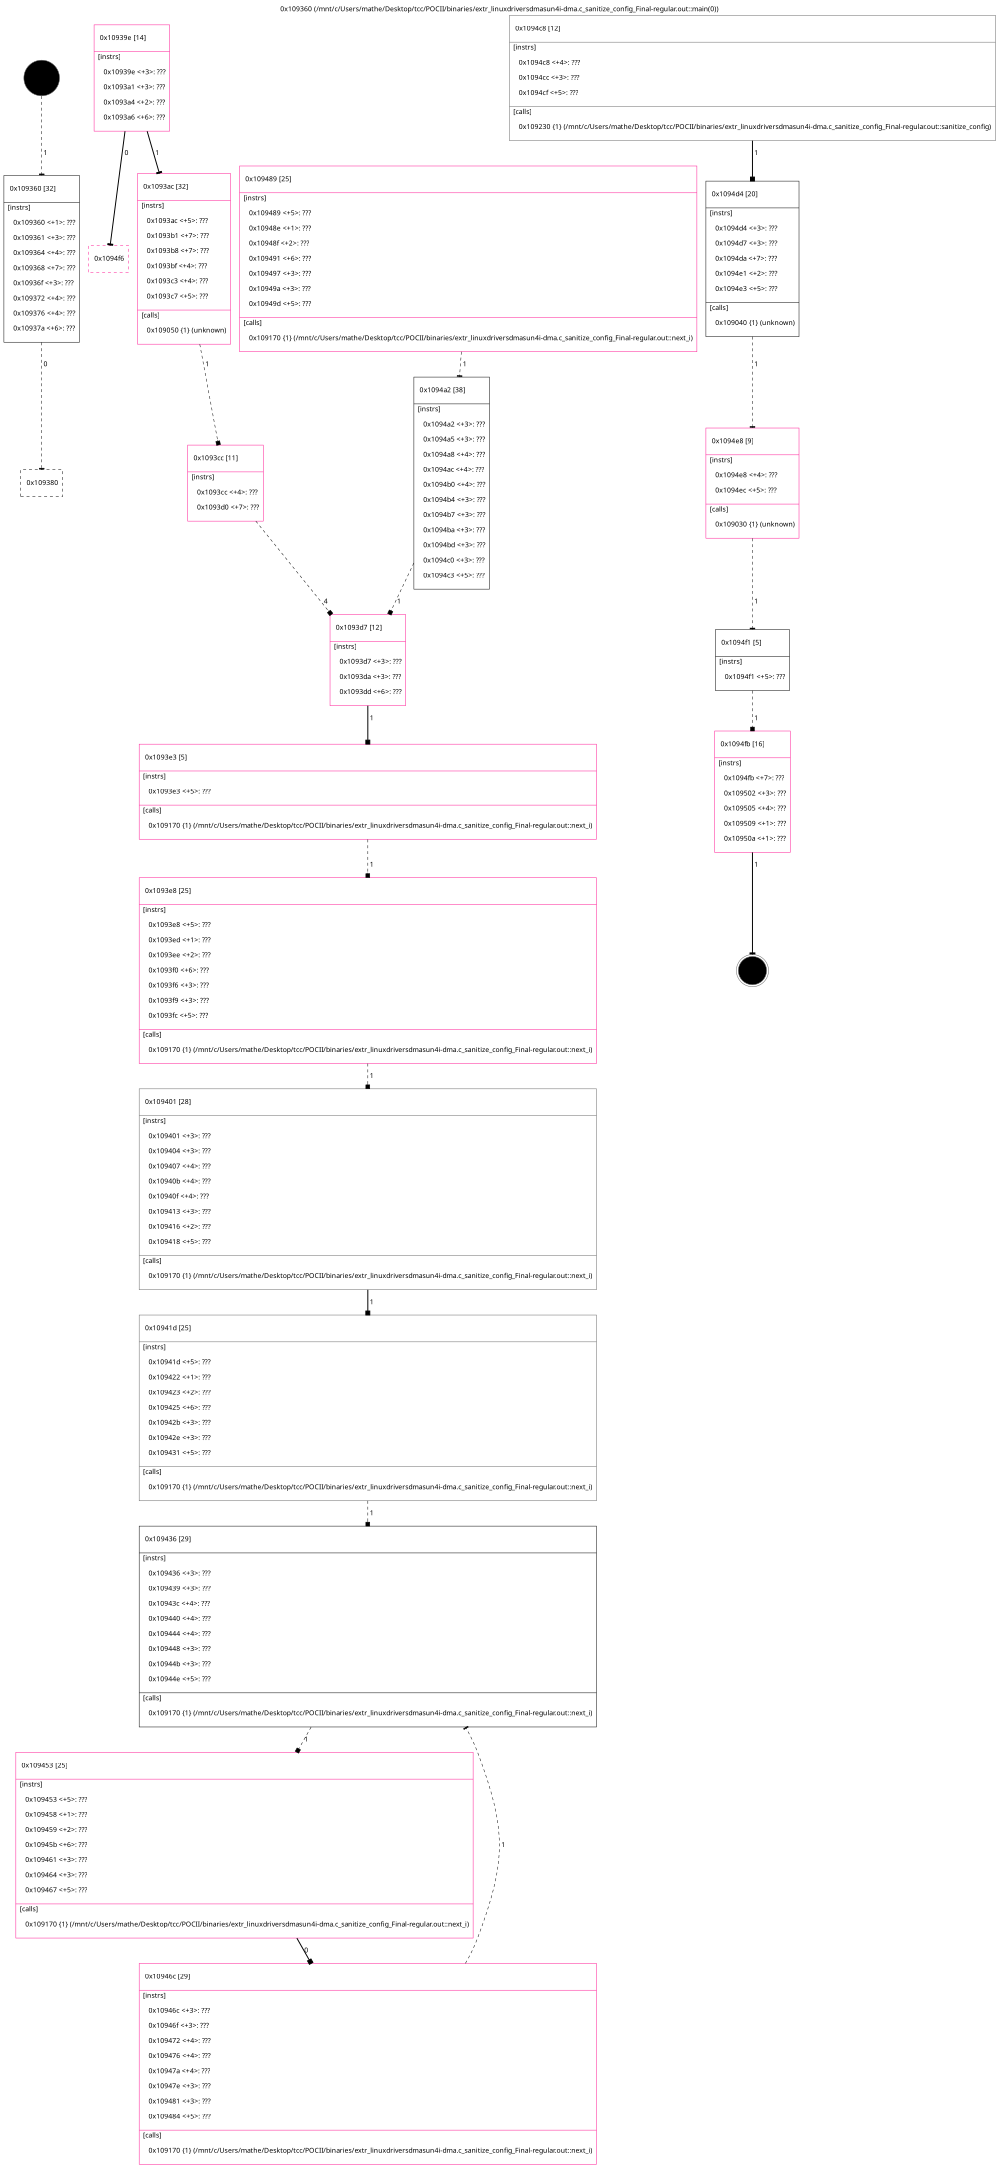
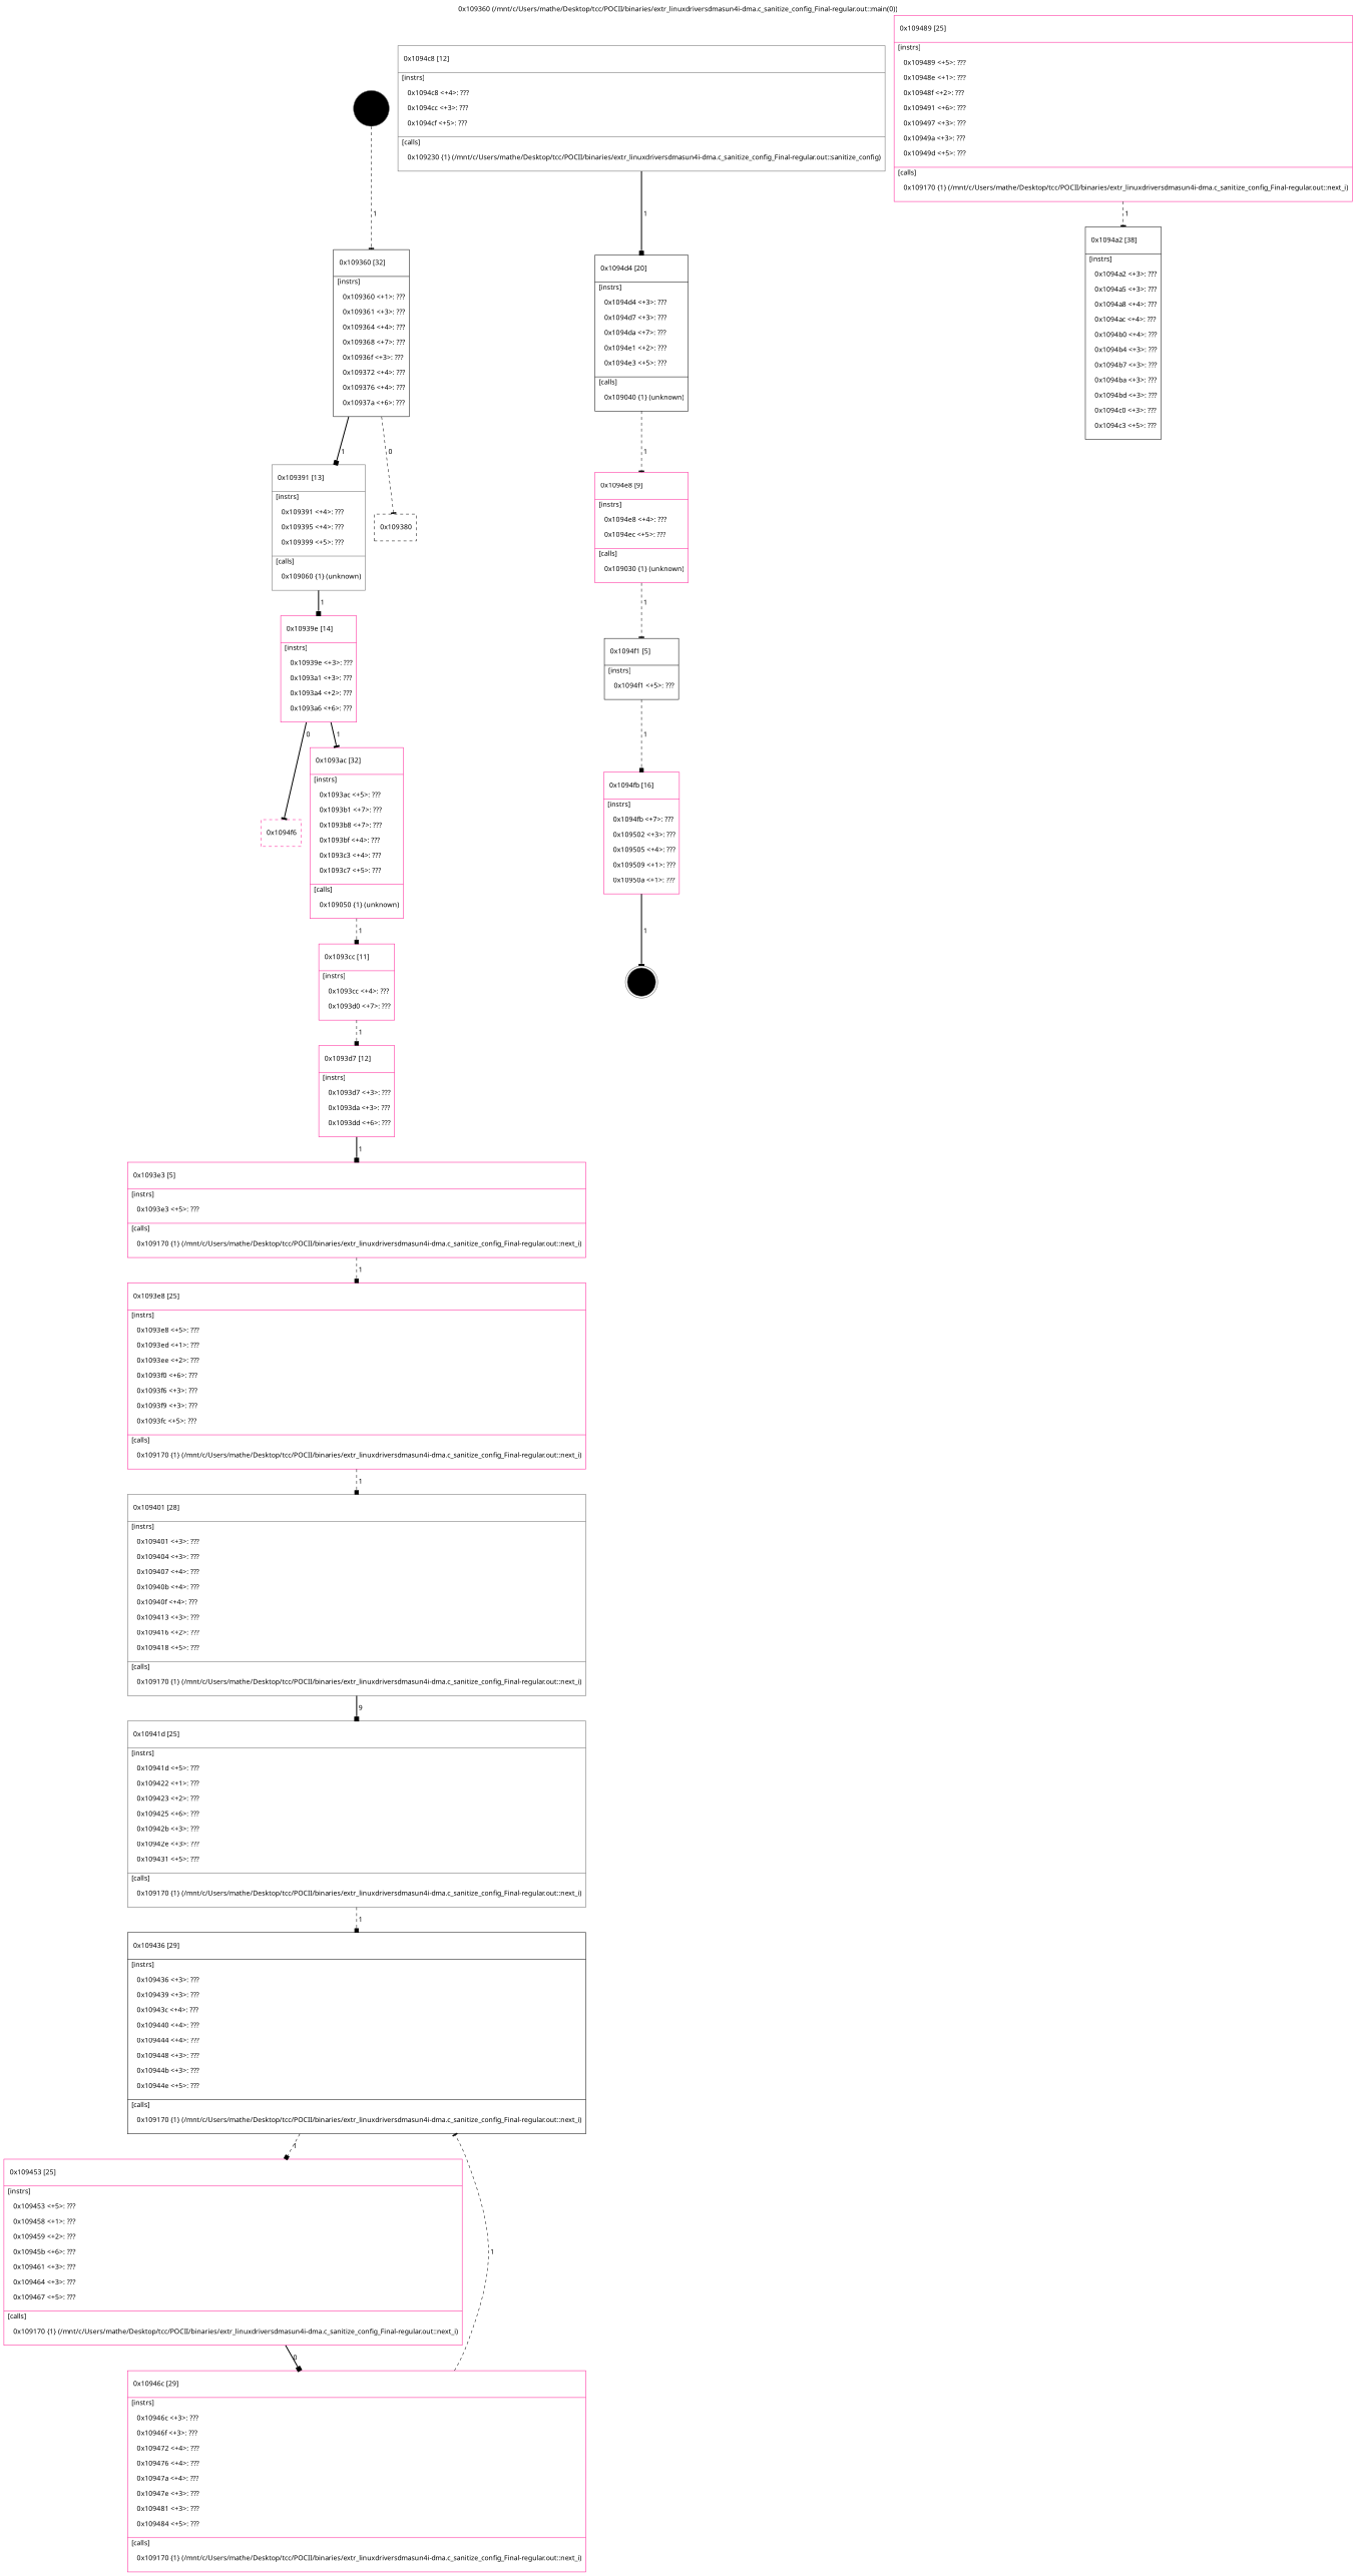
  digraph {
    fontname="Noto Sans"
    label="0x109360 (/mnt/c/Users/mathe/Desktop/tcc/POCII/binaries/extr_linuxdriversdmasun4i-dma.c_sanitize_config_Final-regular.out::main(0))"
    labelloc=t
    node [color=deeppink fontname="Noto Sans" shape=record]
    edge [arrowhead=box fontname="Noto Sans" style=dashed]
    Entry [color=gray40 fillcolor=black height=0.3 shape=circle style=filled width=0.3]
    n2 [color=black label="{\n     0x109360 [32]\l\n     | [instrs]\l\n     &nbsp;&nbsp;0x109360 \<+1\>: ???\l\n     &nbsp;&nbsp;0x109361 \<+3\>: ???\l\n     &nbsp;&nbsp;0x109364 \<+4\>: ???\l\n     &nbsp;&nbsp;0x109368 \<+7\>: ???\l\n     &nbsp;&nbsp;0x10936f \<+3\>: ???\l\n     &nbsp;&nbsp;0x109372 \<+4\>: ???\l\n     &nbsp;&nbsp;0x109376 \<+4\>: ???\l\n     &nbsp;&nbsp;0x10937a \<+6\>: ???\l\n  }"]
+   n3 [color=gray40 label="{\n     0x109391 [13]\l\n     | [instrs]\l\n     &nbsp;&nbsp;0x109391 \<+4\>: ???\l\n     &nbsp;&nbsp;0x109395 \<+4\>: ???\l\n     &nbsp;&nbsp;0x109399 \<+5\>: ???\l\n     | [calls]\l\n     &nbsp;&nbsp;0x109060 \{1\} (unknown)\l\n  }"]
    n4 [color=black label="{\n     0x109380\l\n  }" style=dashed]
    n5 [label="{\n     0x10939e [14]\l\n     | [instrs]\l\n     &nbsp;&nbsp;0x10939e \<+3\>: ???\l\n     &nbsp;&nbsp;0x1093a1 \<+3\>: ???\l\n     &nbsp;&nbsp;0x1093a4 \<+2\>: ???\l\n     &nbsp;&nbsp;0x1093a6 \<+6\>: ???\l\n  }"]
    n6 [label="{\n     0x1094f6\l\n  }" style=dashed]
    n7 [label="{\n     0x1093ac [32]\l\n     | [instrs]\l\n     &nbsp;&nbsp;0x1093ac \<+5\>: ???\l\n     &nbsp;&nbsp;0x1093b1 \<+7\>: ???\l\n     &nbsp;&nbsp;0x1093b8 \<+7\>: ???\l\n     &nbsp;&nbsp;0x1093bf \<+4\>: ???\l\n     &nbsp;&nbsp;0x1093c3 \<+4\>: ???\l\n     &nbsp;&nbsp;0x1093c7 \<+5\>: ???\l\n     | [calls]\l\n     &nbsp;&nbsp;0x109050 \{1\} (unknown)\l\n  }"]
    n8 [label="{\n     0x1093cc [11]\l\n     | [instrs]\l\n     &nbsp;&nbsp;0x1093cc \<+4\>: ???\l\n     &nbsp;&nbsp;0x1093d0 \<+7\>: ???\l\n  }"]
    n9 [label="{\n     0x1093d7 [12]\l\n     | [instrs]\l\n     &nbsp;&nbsp;0x1093d7 \<+3\>: ???\l\n     &nbsp;&nbsp;0x1093da \<+3\>: ???\l\n     &nbsp;&nbsp;0x1093dd \<+6\>: ???\l\n  }"]
    Exit [color=gray40 fillcolor=black height=0.3 peripheries=2 shape=circle style=filled width=0.3]
    n11 [label="{\n     0x1093e3 [5]\l\n     | [instrs]\l\n     &nbsp;&nbsp;0x1093e3 \<+5\>: ???\l\n     | [calls]\l\n     &nbsp;&nbsp;0x109170 \{1\} (/mnt/c/Users/mathe/Desktop/tcc/POCII/binaries/extr_linuxdriversdmasun4i-dma.c_sanitize_config_Final-regular.out::next_i)\l\n  }"]
    n12 [color=gray40 label="{\n     0x1094c8 [12]\l\n     | [instrs]\l\n     &nbsp;&nbsp;0x1094c8 \<+4\>: ???\l\n     &nbsp;&nbsp;0x1094cc \<+3\>: ???\l\n     &nbsp;&nbsp;0x1094cf \<+5\>: ???\l\n     | [calls]\l\n     &nbsp;&nbsp;0x109230 \{1\} (/mnt/c/Users/mathe/Desktop/tcc/POCII/binaries/extr_linuxdriversdmasun4i-dma.c_sanitize_config_Final-regular.out::sanitize_config)\l\n  }"]
    n13 [color=black label="{\n     0x1094d4 [20]\l\n     | [instrs]\l\n     &nbsp;&nbsp;0x1094d4 \<+3\>: ???\l\n     &nbsp;&nbsp;0x1094d7 \<+3\>: ???\l\n     &nbsp;&nbsp;0x1094da \<+7\>: ???\l\n     &nbsp;&nbsp;0x1094e1 \<+2\>: ???\l\n     &nbsp;&nbsp;0x1094e3 \<+5\>: ???\l\n     | [calls]\l\n     &nbsp;&nbsp;0x109040 \{1\} (unknown)\l\n  }"]
    n14 [label="{\n     0x1093e8 [25]\l\n     | [instrs]\l\n     &nbsp;&nbsp;0x1093e8 \<+5\>: ???\l\n     &nbsp;&nbsp;0x1093ed \<+1\>: ???\l\n     &nbsp;&nbsp;0x1093ee \<+2\>: ???\l\n     &nbsp;&nbsp;0x1093f0 \<+6\>: ???\l\n     &nbsp;&nbsp;0x1093f6 \<+3\>: ???\l\n     &nbsp;&nbsp;0x1093f9 \<+3\>: ???\l\n     &nbsp;&nbsp;0x1093fc \<+5\>: ???\l\n     | [calls]\l\n     &nbsp;&nbsp;0x109170 \{1\} (/mnt/c/Users/mathe/Desktop/tcc/POCII/binaries/extr_linuxdriversdmasun4i-dma.c_sanitize_config_Final-regular.out::next_i)\l\n  }"]
    n15 [label="{\n     0x1094e8 [9]\l\n     | [instrs]\l\n     &nbsp;&nbsp;0x1094e8 \<+4\>: ???\l\n     &nbsp;&nbsp;0x1094ec \<+5\>: ???\l\n     | [calls]\l\n     &nbsp;&nbsp;0x109030 \{1\} (unknown)\l\n  }"]
    n16 [color=gray40 label="{\n     0x109401 [28]\l\n     | [instrs]\l\n     &nbsp;&nbsp;0x109401 \<+3\>: ???\l\n     &nbsp;&nbsp;0x109404 \<+3\>: ???\l\n     &nbsp;&nbsp;0x109407 \<+4\>: ???\l\n     &nbsp;&nbsp;0x10940b \<+4\>: ???\l\n     &nbsp;&nbsp;0x10940f \<+4\>: ???\l\n     &nbsp;&nbsp;0x109413 \<+3\>: ???\l\n     &nbsp;&nbsp;0x109416 \<+2\>: ???\l\n     &nbsp;&nbsp;0x109418 \<+5\>: ???\l\n     | [calls]\l\n     &nbsp;&nbsp;0x109170 \{1\} (/mnt/c/Users/mathe/Desktop/tcc/POCII/binaries/extr_linuxdriversdmasun4i-dma.c_sanitize_config_Final-regular.out::next_i)\l\n  }"]
    n17 [color=gray40 label="{\n     0x10941d [25]\l\n     | [instrs]\l\n     &nbsp;&nbsp;0x10941d \<+5\>: ???\l\n     &nbsp;&nbsp;0x109422 \<+1\>: ???\l\n     &nbsp;&nbsp;0x109423 \<+2\>: ???\l\n     &nbsp;&nbsp;0x109425 \<+6\>: ???\l\n     &nbsp;&nbsp;0x10942b \<+3\>: ???\l\n     &nbsp;&nbsp;0x10942e \<+3\>: ???\l\n     &nbsp;&nbsp;0x109431 \<+5\>: ???\l\n     | [calls]\l\n     &nbsp;&nbsp;0x109170 \{1\} (/mnt/c/Users/mathe/Desktop/tcc/POCII/binaries/extr_linuxdriversdmasun4i-dma.c_sanitize_config_Final-regular.out::next_i)\l\n  }"]
    n18 [color=black label="{\n     0x109436 [29]\l\n     | [instrs]\l\n     &nbsp;&nbsp;0x109436 \<+3\>: ???\l\n     &nbsp;&nbsp;0x109439 \<+3\>: ???\l\n     &nbsp;&nbsp;0x10943c \<+4\>: ???\l\n     &nbsp;&nbsp;0x109440 \<+4\>: ???\l\n     &nbsp;&nbsp;0x109444 \<+4\>: ???\l\n     &nbsp;&nbsp;0x109448 \<+3\>: ???\l\n     &nbsp;&nbsp;0x10944b \<+3\>: ???\l\n     &nbsp;&nbsp;0x10944e \<+5\>: ???\l\n     | [calls]\l\n     &nbsp;&nbsp;0x109170 \{1\} (/mnt/c/Users/mathe/Desktop/tcc/POCII/binaries/extr_linuxdriversdmasun4i-dma.c_sanitize_config_Final-regular.out::next_i)\l\n  }"]
    n19 [label="{\n     0x109453 [25]\l\n     | [instrs]\l\n     &nbsp;&nbsp;0x109453 \<+5\>: ???\l\n     &nbsp;&nbsp;0x109458 \<+1\>: ???\l\n     &nbsp;&nbsp;0x109459 \<+2\>: ???\l\n     &nbsp;&nbsp;0x10945b \<+6\>: ???\l\n     &nbsp;&nbsp;0x109461 \<+3\>: ???\l\n     &nbsp;&nbsp;0x109464 \<+3\>: ???\l\n     &nbsp;&nbsp;0x109467 \<+5\>: ???\l\n     | [calls]\l\n     &nbsp;&nbsp;0x109170 \{1\} (/mnt/c/Users/mathe/Desktop/tcc/POCII/binaries/extr_linuxdriversdmasun4i-dma.c_sanitize_config_Final-regular.out::next_i)\l\n  }"]
    n20 [label="{\n     0x10946c [29]\l\n     | [instrs]\l\n     &nbsp;&nbsp;0x10946c \<+3\>: ???\l\n     &nbsp;&nbsp;0x10946f \<+3\>: ???\l\n     &nbsp;&nbsp;0x109472 \<+4\>: ???\l\n     &nbsp;&nbsp;0x109476 \<+4\>: ???\l\n     &nbsp;&nbsp;0x10947a \<+4\>: ???\l\n     &nbsp;&nbsp;0x10947e \<+3\>: ???\l\n     &nbsp;&nbsp;0x109481 \<+3\>: ???\l\n     &nbsp;&nbsp;0x109484 \<+5\>: ???\l\n     | [calls]\l\n     &nbsp;&nbsp;0x109170 \{1\} (/mnt/c/Users/mathe/Desktop/tcc/POCII/binaries/extr_linuxdriversdmasun4i-dma.c_sanitize_config_Final-regular.out::next_i)\l\n  }"]
    n21 [label="{\n     0x109489 [25]\l\n     | [instrs]\l\n     &nbsp;&nbsp;0x109489 \<+5\>: ???\l\n     &nbsp;&nbsp;0x10948e \<+1\>: ???\l\n     &nbsp;&nbsp;0x10948f \<+2\>: ???\l\n     &nbsp;&nbsp;0x109491 \<+6\>: ???\l\n     &nbsp;&nbsp;0x109497 \<+3\>: ???\l\n     &nbsp;&nbsp;0x10949a \<+3\>: ???\l\n     &nbsp;&nbsp;0x10949d \<+5\>: ???\l\n     | [calls]\l\n     &nbsp;&nbsp;0x109170 \{1\} (/mnt/c/Users/mathe/Desktop/tcc/POCII/binaries/extr_linuxdriversdmasun4i-dma.c_sanitize_config_Final-regular.out::next_i)\l\n  }"]
    n22 [color=black label="{\n     0x1094a2 [38]\l\n     | [instrs]\l\n     &nbsp;&nbsp;0x1094a2 \<+3\>: ???\l\n     &nbsp;&nbsp;0x1094a5 \<+3\>: ???\l\n     &nbsp;&nbsp;0x1094a8 \<+4\>: ???\l\n     &nbsp;&nbsp;0x1094ac \<+4\>: ???\l\n     &nbsp;&nbsp;0x1094b0 \<+4\>: ???\l\n     &nbsp;&nbsp;0x1094b4 \<+3\>: ???\l\n     &nbsp;&nbsp;0x1094b7 \<+3\>: ???\l\n     &nbsp;&nbsp;0x1094ba \<+3\>: ???\l\n     &nbsp;&nbsp;0x1094bd \<+3\>: ???\l\n     &nbsp;&nbsp;0x1094c0 \<+3\>: ???\l\n     &nbsp;&nbsp;0x1094c3 \<+5\>: ???\l\n  }"]
    n23 [color=black label="{\n     0x1094f1 [5]\l\n     | [instrs]\l\n     &nbsp;&nbsp;0x1094f1 \<+5\>: ???\l\n  }"]
    n24 [label="{\n     0x1094fb [16]\l\n     | [instrs]\l\n     &nbsp;&nbsp;0x1094fb \<+7\>: ???\l\n     &nbsp;&nbsp;0x109502 \<+3\>: ???\l\n     &nbsp;&nbsp;0x109505 \<+4\>: ???\l\n     &nbsp;&nbsp;0x109509 \<+1\>: ???\l\n     &nbsp;&nbsp;0x10950a \<+1\>: ???\l\n  }"]
    Entry -> n2 [arrowhead=tee label=" 1"]
+   n2 -> n3 [label=" 1" style=bold]
    n2 -> n4 [arrowhead=tee label=" 0"]
+   n3 -> n5 [label=" 1" style=bold]
    n5 -> n6 [arrowhead=tee label=" 0" style=bold]
    n5 -> n7 [arrowhead=tee label=" 1" style=bold]
    n7 -> n8 [label=" 1"]
-   n8 -> n9 [label=" 4"]
+   n8 -> n9 [label=" 1"]
    n9 -> n11 [label=" 1" style=bold]
    n11 -> n14 [label=" 1"]
    n12 -> n13 [label=" 1" style=bold]
    n13 -> n15 [arrowhead=tee label=" 1"]
    n14 -> n16 [label=" 1"]
    n15 -> n23 [arrowhead=tee label=" 1"]
-   n16 -> n17 [label=" 1" style=bold]
+   n16 -> n17 [label=" 9" style=bold]
    n17 -> n18 [label=" 1"]
    n18 -> n19 [label=" 1"]
    n19 -> n20 [label=" 0" style=bold]
    n20 -> n18 [arrowhead=tee label=" 1"]
    n21 -> n22 [arrowhead=tee label=" 1"]
-   n22 -> n9 [label=" 1"]
    n23 -> n24 [label=" 1"]
    n24 -> Exit [arrowhead=tee label=" 1" style=bold]
  }
